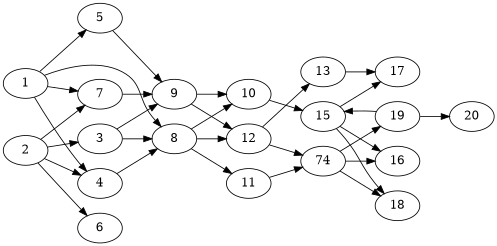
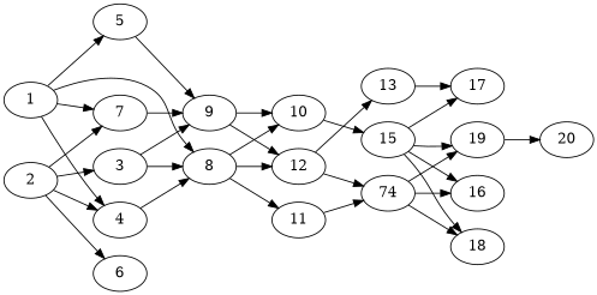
  digraph {
    rankdir=LR
    node [alpha=0.19]
    1 [alpha=0.07 expect_size=14374912]
    4 [alpha=0.17 expect_size=50816000]
    5 [alpha=0.16 expect_size=18819072]
    7 [alpha=0.12 expect_size=22878208]
    8 [alpha=0.04 expect_size=25155584]
    9 [alpha=0.04 expect_size=28510208]
    10 [alpha=0.15 expect_size=48778240]
    11 [alpha=0.02 expect_size=41263104]
    12 [alpha=0.10 expect_size=9747456]
    2 [alpha=0.09 expect_size=20636672]
    3 [alpha=0.14 expect_size=9091072]
    6 [expect_size=49874944]
    15 [expect_size=8714240]
    n14 [alpha=0.11 expect_size=15149056 label=74]
    13 [expect_size=30048256]
    17 [alpha=0.18 expect_size=42748928]
    16 [alpha=0.14 expect_size=46058496]
    18 [alpha=0.05 expect_size=22971392]
    19 [alpha=0.09 expect_size=31465472]
    20 [alpha=0.00 expect_size=41952256]
    1 -> 4
    1 -> 5
    1 -> 7
    1 -> 8
    4 -> 8
    5 -> 9
    7 -> 9
    8 -> 10
    8 -> 11
    8 -> 12
    9 -> 10
    9 -> 12
    10 -> 15
    11 -> n14
    12 -> n14
    12 -> 13
    2 -> 4
    2 -> 7
    2 -> 3
    2 -> 6
    3 -> 8
    3 -> 9
    15 -> 17
    15 -> 16
    15 -> 18
-   19 -> 15
+   15 -> 19
    n14 -> 16
    n14 -> 18
    n14 -> 19
    13 -> 17
    19 -> 20
  }
